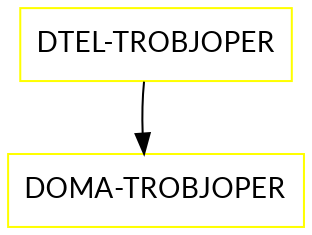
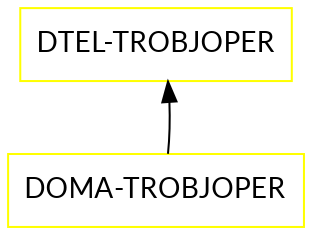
  digraph {
    fontname=Lato
    node [color=yellow shape=box fontname=Lato]
    "DTEL-TROBJOPER"
    "DOMA-TROBJOPER"
-   "DTEL-TROBJOPER" -> "DOMA-TROBJOPER" [fontname=Lato]
+   "DOMA-TROBJOPER" -> "DTEL-TROBJOPER" [fontname=Lato]
  }
